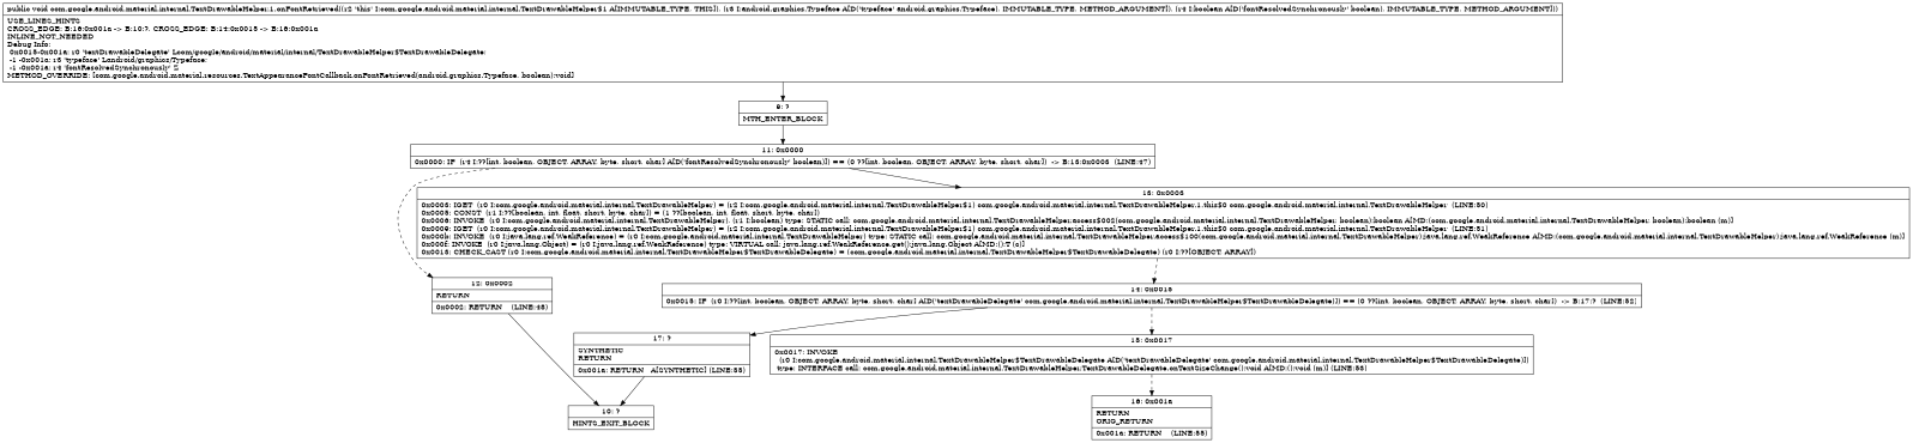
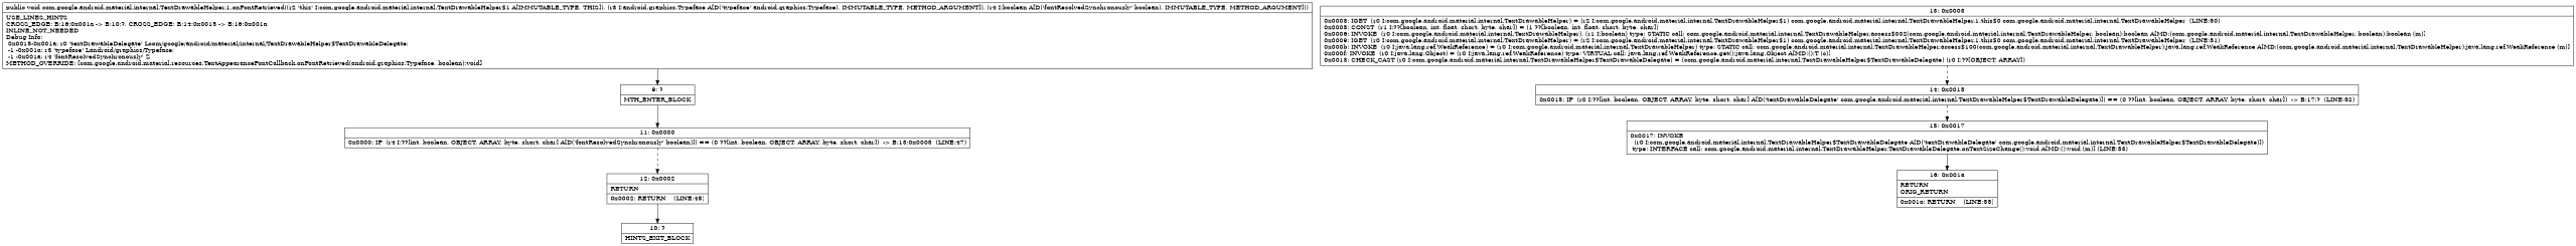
  digraph {
    node [shape=record]
    n1 [label="{9\:\ ?|MTH_ENTER_BLOCK\l}"]
    n2 [label="{11\:\ 0x0000|0x0000: IF  (r4 I:??[int, boolean, OBJECT, ARRAY, byte, short, char] A[D('fontResolvedSynchronously' boolean)]) == (0 ??[int, boolean, OBJECT, ARRAY, byte, short, char])  \-\> B:13:0x0003  (LINE:47)\l}"]
    n3 [label="{12\:\ 0x0002|RETURN\l|0x0002: RETURN    (LINE:48)\l}"]
    n4 [label="{13\:\ 0x0003|0x0003: IGET  (r0 I:com.google.android.material.internal.TextDrawableHelper) = (r2 I:com.google.android.material.internal.TextDrawableHelper$1) com.google.android.material.internal.TextDrawableHelper.1.this$0 com.google.android.material.internal.TextDrawableHelper  (LINE:50)\l0x0005: CONST  (r1 I:??[boolean, int, float, short, byte, char]) = (1 ??[boolean, int, float, short, byte, char]) \l0x0006: INVOKE  (r0 I:com.google.android.material.internal.TextDrawableHelper), (r1 I:boolean) type: STATIC call: com.google.android.material.internal.TextDrawableHelper.access$002(com.google.android.material.internal.TextDrawableHelper, boolean):boolean A[MD:(com.google.android.material.internal.TextDrawableHelper, boolean):boolean (m)]\l0x0009: IGET  (r0 I:com.google.android.material.internal.TextDrawableHelper) = (r2 I:com.google.android.material.internal.TextDrawableHelper$1) com.google.android.material.internal.TextDrawableHelper.1.this$0 com.google.android.material.internal.TextDrawableHelper  (LINE:51)\l0x000b: INVOKE  (r0 I:java.lang.ref.WeakReference) = (r0 I:com.google.android.material.internal.TextDrawableHelper) type: STATIC call: com.google.android.material.internal.TextDrawableHelper.access$100(com.google.android.material.internal.TextDrawableHelper):java.lang.ref.WeakReference A[MD:(com.google.android.material.internal.TextDrawableHelper):java.lang.ref.WeakReference (m)]\l0x000f: INVOKE  (r0 I:java.lang.Object) = (r0 I:java.lang.ref.WeakReference) type: VIRTUAL call: java.lang.ref.WeakReference.get():java.lang.Object A[MD:():T (c)]\l0x0013: CHECK_CAST (r0 I:com.google.android.material.internal.TextDrawableHelper$TextDrawableDelegate) = (com.google.android.material.internal.TextDrawableHelper$TextDrawableDelegate) (r0 I:??[OBJECT, ARRAY]) \l}"]
    n5 [label="{10\:\ ?|HINTS_EXIT_BLOCK\l}"]
    n6 [label="{14\:\ 0x0015|0x0015: IF  (r0 I:??[int, boolean, OBJECT, ARRAY, byte, short, char] A[D('textDrawableDelegate' com.google.android.material.internal.TextDrawableHelper$TextDrawableDelegate)]) == (0 ??[int, boolean, OBJECT, ARRAY, byte, short, char])  \-\> B:17:?  (LINE:52)\l}"]
    n7 [label="{15\:\ 0x0017|0x0017: INVOKE  \l  (r0 I:com.google.android.material.internal.TextDrawableHelper$TextDrawableDelegate A[D('textDrawableDelegate' com.google.android.material.internal.TextDrawableHelper$TextDrawableDelegate)])\l type: INTERFACE call: com.google.android.material.internal.TextDrawableHelper.TextDrawableDelegate.onTextSizeChange():void A[MD:():void (m)] (LINE:53)\l}"]
-   n8 [label="{17\:\ ?|SYNTHETIC\lRETURN\l|0x001a: RETURN   A[SYNTHETIC] (LINE:55)\l}"]
    n9 [label="{16\:\ 0x001a|RETURN\lORIG_RETURN\l|0x001a: RETURN    (LINE:55)\l}"]
    n10 [label="{public void com.google.android.material.internal.TextDrawableHelper.1.onFontRetrieved((r2 'this' I:com.google.android.material.internal.TextDrawableHelper$1 A[IMMUTABLE_TYPE, THIS]), (r3 I:android.graphics.Typeface A[D('typeface' android.graphics.Typeface), IMMUTABLE_TYPE, METHOD_ARGUMENT]), (r4 I:boolean A[D('fontResolvedSynchronously' boolean), IMMUTABLE_TYPE, METHOD_ARGUMENT]))  | USE_LINES_HINTS\lCROSS_EDGE: B:16:0x001a \-\> B:10:?, CROSS_EDGE: B:14:0x0015 \-\> B:16:0x001a\lINLINE_NOT_NEEDED\lDebug Info:\l  0x0015\-0x001a: r0 'textDrawableDelegate' Lcom\/google\/android\/material\/internal\/TextDrawableHelper$TextDrawableDelegate;\l  \-1 \-0x001a: r3 'typeface' Landroid\/graphics\/Typeface;\l  \-1 \-0x001a: r4 'fontResolvedSynchronously' Z\lMETHOD_OVERRIDE: [com.google.android.material.resources.TextAppearanceFontCallback.onFontRetrieved(android.graphics.Typeface, boolean):void]\l}"]
    n1 -> n2
    n2 -> n3 [style=dashed]
-   n2 -> n4
    n3 -> n5
    n4 -> n6 [style=dashed]
    n6 -> n7 [style=dashed]
-   n6 -> n8
-   n7 -> n9 [style=dashed]
-   n8 -> n5
+   n7 -> n9
    n10 -> n1
  }
